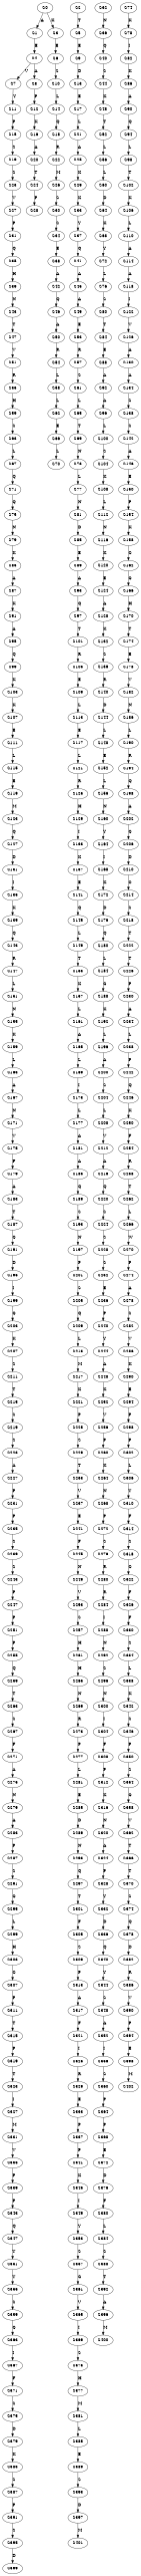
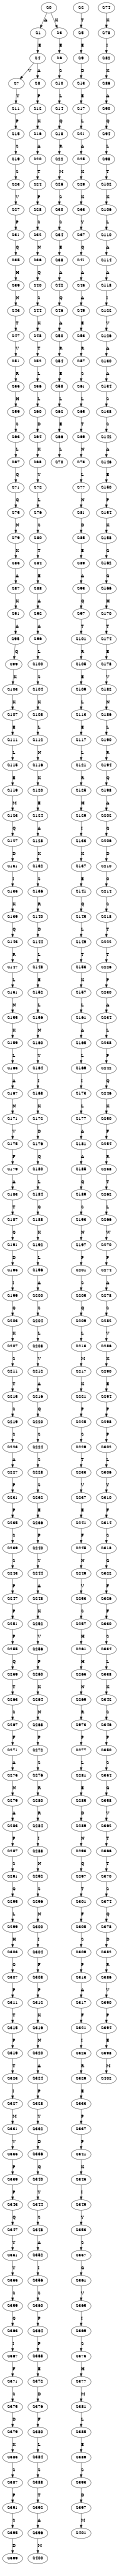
  strict digraph {
    S0
    S1
    S3
    S4
    S2
    S5
    S6
    S7
    S8
    S9
    S10
    S11
    S12
    S13
    S14
    S15
    S16
    S17
    S18
    S19
    S20
    S21
    S22
    S23
    S24
    S25
    S26
    S27
    S28
    S29
    S30
    S31
    S32
    S33
    S34
    S35
    S36
    S37
    S38
    S39
    S40
    S41
    S42
    S43
    S44
    S45
    S46
    S47
    S48
    S49
    S50
    S51
    S52
    S53
    S54
    S55
    S56
    S57
    S58
    S59
    S60
    S61
    S62
    S63
    S64
    S65
    S66
    S67
    S68
    S69
    S70
    S71
    S72
    S73
    S75
    S76
    S77
    S74
    S78
    S79
    S80
    S81
    S82
    S83
    S84
    S85
    S86
    S87
    S88
    S89
    S90
    S91
    S92
    S93
    S94
    S95
    S96
    S97
    S98
    S99
    S100
    S101
    S102
    S103
    S104
    S105
    S106
    S107
    S108
    S109
    S110
    S111
    S112
    S113
    S114
    S115
    S116
    S117
    S118
    S119
    S120
    S121
    S122
    S123
    S124
    S125
    S126
    S127
    S128
    S129
    S130
    S131
    S132
    S133
    S134
    S135
    S136
    S137
    S138
    S139
    S140
    S141
    S142
    S143
    S144
    S145
    S146
    S147
    S148
    S149
    S150
    S151
    S152
    S153
    S154
    S155
    S156
    S157
    S158
    S159
    S160
    S161
    S162
    S163
    S164
    S165
    S166
    S167
    S168
    S169
    S170
    S171
    S172
    S173
    S174
    S175
    S176
    S177
    S178
    S179
    S180
    S181
    S182
    S183
    S184
    S185
    S186
    S187
    S188
    S189
    S190
    S191
    S192
    S193
    S194
    S195
    S196
    S197
    S198
    S199
    S200
    S201
    S202
    S203
    S204
    S205
    S206
    S207
    S208
    S209
    S210
    S211
    S212
    S213
    S214
    S215
    S216
    S217
    S218
    S219
    S220
    S221
    S222
    S223
    S224
    S225
    S226
    S227
    S228
    S229
    S230
    S231
    S232
    S233
    S234
    S235
    S236
    S237
    S238
    S239
    S240
    S241
    S242
    S243
    S244
    S245
    S246
    S247
    S248
    S249
    S250
    S251
    S252
    S253
    S254
    S255
    S256
    S257
    S258
    S259
    S260
    S261
    S262
    S263
    S264
    S265
    S266
    S267
    S268
    S269
    S270
    S271
    S272
-   S273
+   S273 [label=S973]
    S274
    S275
    S276
    S277
    S278
    S279
    S280
    S281
    S282
    S283
    S284
    S285
    S286
    S287
    S288
    S289
    S290
    S291
    S292
    S293
    S294
    S295
    S296
    S297
    S298
    S299
    S300
    S301
    S302
    S303
    S304
    S305
    S306
    S307
    S308
    S309
    S310
    S311
    S312
    S313
    S314
    S315
    S316
    S317
    S318
    S319
    S320
    S321
    S322
    S323
    S324
    S325
    S326
    S327
    S328
    S329
    S330
    S331
    S332
    S333
    S334
    S335
    S336
    S337
    S338
    S339
    S340
    S341
    S342
    S343
    S344
    S345
    S346
    S347
    S348
    S349
    S350
    S351
    S352
    S353
    S354
    S355
    S356
    S357
    S358
    S359
    S360
    S361
    S362
    S363
    S364
    S365
    S366
    S367
    S368
    S369
    S370
    S371
    S372
    S373
    S374
    S375
    S376
    S377
    S378
    S379
    S380
    S381
    S382
    S383
    S384
    S385
    S386
    S387
    S388
    S389
    S390
    S391
    S392
    S393
    S394
    S395
    S396
    S397
    S398
    S399
    S400
    S401
    S402
    S0 -> S1 [label=A]
    S0 -> S3 [label=K]
    S1 -> S4 [label=E]
    S3 -> S6 [label=E]
    S4 -> S7 [label=V]
    S4 -> S8 [label=A]
    S2 -> S5 [label=T]
    S5 -> S9 [label=E]
    S6 -> S10 [label=S]
    S7 -> S11 [label=Y]
    S8 -> S12 [label=P]
    S9 -> S13 [label=D]
    S10 -> S14 [label=L]
    S11 -> S15 [label=P]
    S12 -> S16 [label=K]
    S13 -> S17 [label=E]
    S14 -> S18 [label=Q]
    S15 -> S19 [label=S]
    S16 -> S20 [label=A]
    S17 -> S21 [label=L]
    S18 -> S22 [label=R]
    S19 -> S23 [label=S]
    S20 -> S24 [label=T]
    S21 -> S25 [label=A]
    S22 -> S26 [label=M]
    S23 -> S27 [label=V]
    S24 -> S28 [label=P]
    S25 -> S29 [label=K]
    S26 -> S30 [label=S]
    S27 -> S31 [label=P]
+   S28 -> S32 [label=S]
    S29 -> S33 [label=K]
    S30 -> S34 [label=S]
    S31 -> S35 [label=Q]
    S32 -> S36 [label=N]
    S33 -> S37 [label=Y]
    S34 -> S38 [label=E]
    S35 -> S39 [label=H]
    S36 -> S40 [label=Q]
    S37 -> S41 [label=Q]
    S38 -> S42 [label=A]
    S39 -> S43 [label=N]
    S40 -> S44 [label=S]
    S41 -> S45 [label=A]
    S42 -> S46 [label=Q]
    S43 -> S47 [label=T]
    S44 -> S48 [label=K]
    S45 -> S49 [label=A]
    S46 -> S50 [label=A]
    S47 -> S51 [label=V]
    S48 -> S52 [label=T]
    S49 -> S53 [label=E]
    S50 -> S54 [label=R]
    S51 -> S55 [label=R]
    S52 -> S56 [label=L]
    S53 -> S57 [label=R]
-   S54 -> S58 [label=L]
+   S54 -> S58 [label=E]
    S55 -> S59 [label=H]
    S56 -> S60 [label=L]
    S57 -> S61 [label=S]
    S58 -> S62 [label=L]
    S59 -> S63 [label=S]
    S60 -> S64 [label=D]
    S61 -> S65 [label=L]
    S62 -> S66 [label=E]
    S63 -> S67 [label=L]
    S64 -> S68 [label=K]
    S65 -> S69 [label=T]
    S66 -> S70 [label=L]
    S67 -> S71 [label=Q]
    S68 -> S72 [label=Y]
    S69 -> S73 [label=N]
    S71 -> S75 [label=Q]
    S72 -> S76 [label=L]
    S73 -> S77 [label=L]
    S75 -> S79 [label=N]
    S76 -> S80 [label=S]
    S77 -> S81 [label=N]
    S74 -> S78 [label=K]
    S78 -> S82 [label=I]
    S79 -> S83 [label=K]
    S80 -> S84 [label=T]
    S81 -> S85 [label=D]
    S82 -> S86 [label=K]
    S83 -> S87 [label=A]
    S84 -> S88 [label=E]
    S85 -> S89 [label=E]
    S86 -> S90 [label=A]
    S87 -> S91 [label=K]
    S88 -> S92 [label=A]
    S89 -> S93 [label=A]
    S90 -> S94 [label=Q]
    S91 -> S95 [label=A]
    S92 -> S96 [label=A]
    S93 -> S97 [label=Q]
    S94 -> S98 [label=L]
    S95 -> S99 [label=Q]
    S96 -> S100 [label=L]
    S97 -> S101 [label=T]
    S98 -> S102 [label=T]
    S99 -> S103 [label=K]
    S100 -> S104 [label=S]
    S101 -> S105 [label=R]
    S102 -> S106 [label=K]
    S103 -> S107 [label=K]
    S104 -> S108 [label=K]
    S105 -> S109 [label=E]
    S106 -> S110 [label=L]
    S107 -> S111 [label=E]
    S108 -> S112 [label=L]
    S109 -> S113 [label=L]
    S110 -> S114 [label=A]
    S111 -> S115 [label=L]
    S112 -> S116 [label=N]
    S113 -> S117 [label=E]
    S114 -> S118 [label=A]
    S115 -> S119 [label=E]
    S116 -> S120 [label=K]
    S117 -> S121 [label=L]
    S118 -> S122 [label=I]
    S119 -> S123 [label=M]
    S120 -> S124 [label=E]
    S121 -> S125 [label=R]
    S122 -> S126 [label=V]
    S123 -> S127 [label=Q]
    S124 -> S128 [label=A]
    S125 -> S129 [label=H]
    S126 -> S130 [label=A]
    S127 -> S131 [label=D]
    S128 -> S132 [label=K]
    S129 -> S133 [label=I]
    S130 -> S134 [label=A]
    S131 -> S135 [label=I]
    S132 -> S136 [label=S]
    S133 -> S137 [label=K]
    S134 -> S138 [label=S]
    S135 -> S139 [label=K]
    S136 -> S140 [label=R]
    S137 -> S141 [label=E]
    S138 -> S142 [label=S]
    S139 -> S143 [label=Q]
    S140 -> S144 [label=D]
    S141 -> S145 [label=Q]
    S142 -> S146 [label=A]
    S143 -> S147 [label=R]
    S144 -> S148 [label=L]
    S145 -> S149 [label=L]
    S146 -> S150 [label=E]
    S147 -> S151 [label=L]
    S148 -> S152 [label=E]
    S149 -> S153 [label=T]
    S150 -> S154 [label=P]
    S151 -> S155 [label=N]
    S152 -> S156 [label=L]
    S153 -> S157 [label=K]
    S154 -> S158 [label=K]
    S155 -> S159 [label=K]
    S156 -> S160 [label=N]
    S157 -> S161 [label=L]
    S158 -> S162 [label=G]
    S159 -> S163 [label=L]
    S160 -> S164 [label=Y]
    S161 -> S165 [label=A]
    S162 -> S166 [label=G]
    S163 -> S167 [label=A]
    S164 -> S168 [label=I]
    S165 -> S169 [label=L]
    S166 -> S170 [label=H]
    S167 -> S171 [label=N]
    S168 -> S172 [label=K]
    S169 -> S173 [label=I]
    S170 -> S174 [label=T]
    S171 -> S175 [label=V]
    S172 -> S176 [label=D]
    S173 -> S177 [label=L]
    S174 -> S178 [label=E]
    S175 -> S179 [label=F]
    S176 -> S180 [label=Q]
    S177 -> S181 [label=A]
    S178 -> S182 [label=V]
    S179 -> S183 [label=A]
    S180 -> S184 [label=L]
    S181 -> S185 [label=A]
    S182 -> S186 [label=N]
    S183 -> S187 [label=T]
    S184 -> S188 [label=G]
    S185 -> S189 [label=Q]
    S186 -> S190 [label=L]
    S187 -> S191 [label=G]
    S188 -> S192 [label=K]
    S189 -> S193 [label=S]
    S190 -> S194 [label=R]
    S191 -> S195 [label=D]
    S192 -> S196 [label=L]
    S193 -> S197 [label=N]
    S194 -> S198 [label=Q]
    S195 -> S199 [label=I]
    S196 -> S200 [label=A]
    S197 -> S201 [label=P]
    S198 -> S202 [label=A]
    S199 -> S203 [label=G]
    S200 -> S204 [label=S]
    S201 -> S205 [label=S]
    S202 -> S206 [label=G]
    S203 -> S207 [label=K]
    S204 -> S208 [label=L]
    S205 -> S209 [label=Q]
    S206 -> S210 [label=D]
    S207 -> S211 [label=S]
    S208 -> S212 [label=V]
    S209 -> S213 [label=L]
    S210 -> S214 [label=C]
    S211 -> S215 [label=T]
    S212 -> S216 [label=A]
    S213 -> S217 [label=M]
    S214 -> S218 [label=S]
    S215 -> S219 [label=S]
    S216 -> S220 [label=Q]
    S217 -> S221 [label=K]
    S218 -> S222 [label=T]
    S219 -> S223 [label=S]
    S220 -> S224 [label=S]
    S221 -> S225 [label=P]
    S222 -> S226 [label=T]
    S223 -> S227 [label=A]
    S224 -> S228 [label=S]
    S225 -> S229 [label=S]
    S226 -> S230 [label=P]
    S227 -> S231 [label=P]
    S228 -> S232 [label=S]
    S229 -> S233 [label=T]
    S230 -> S234 [label=A]
    S231 -> S235 [label=P]
    S232 -> S236 [label=E]
    S233 -> S237 [label=V]
    S234 -> S238 [label=L]
    S235 -> S239 [label=S]
    S236 -> S240 [label=P]
    S237 -> S241 [label=E]
    S238 -> S242 [label=P]
    S239 -> S243 [label=S]
    S240 -> S244 [label=Y]
    S241 -> S245 [label=F]
    S242 -> S246 [label=Q]
    S243 -> S247 [label=P]
    S244 -> S248 [label=A]
    S245 -> S249 [label=N]
    S246 -> S250 [label=K]
    S247 -> S251 [label=P]
    S248 -> S252 [label=K]
    S249 -> S253 [label=V]
    S250 -> S254 [label=F]
    S251 -> S255 [label=P]
    S252 -> S256 [label=V]
    S253 -> S257 [label=S]
    S254 -> S258 [label=R]
    S255 -> S259 [label=Q]
    S256 -> S260 [label=P]
    S257 -> S261 [label=H]
    S258 -> S262 [label=T]
    S259 -> S263 [label=T]
    S260 -> S264 [label=K]
    S261 -> S265 [label=H]
    S262 -> S266 [label=L]
    S263 -> S267 [label=S]
    S264 -> S268 [label=N]
    S265 -> S269 [label=N]
    S266 -> S270 [label=W]
    S267 -> S271 [label=F]
    S268 -> S272 [label=P]
    S269 -> S273 [label=R]
    S270 -> S274 [label=P]
    S271 -> S275 [label=A]
    S272 -> S276 [label=S]
    S273 -> S277 [label=P]
    S274 -> S278 [label=A]
    S275 -> S279 [label=N]
    S276 -> S280 [label=R]
    S277 -> S281 [label=L]
    S278 -> S282 [label=S]
    S279 -> S283 [label=A]
    S280 -> S284 [label=R]
    S281 -> S285 [label=E]
    S282 -> S286 [label=V]
    S283 -> S287 [label=P]
    S284 -> S288 [label=I]
    S285 -> S289 [label=D]
    S286 -> S290 [label=K]
    S287 -> S291 [label=S]
    S288 -> S292 [label=N]
    S289 -> S293 [label=N]
    S290 -> S294 [label=E]
    S291 -> S295 [label=G]
    S292 -> S296 [label=S]
    S293 -> S297 [label=Q]
    S294 -> S298 [label=P]
    S295 -> S299 [label=L]
    S296 -> S300 [label=N]
    S297 -> S301 [label=T]
    S298 -> S302 [label=P]
    S299 -> S303 [label=H]
    S300 -> S304 [label=I]
    S301 -> S305 [label=F]
    S302 -> S306 [label=L]
    S303 -> S307 [label=G]
    S304 -> S308 [label=F]
    S305 -> S309 [label=S]
    S306 -> S310 [label=Y]
    S307 -> S311 [label=P]
    S308 -> S312 [label=P]
    S309 -> S313 [label=P]
    S310 -> S314 [label=F]
    S311 -> S315 [label=T]
    S312 -> S316 [label=K]
    S313 -> S317 [label=A]
    S314 -> S318 [label=S]
    S315 -> S319 [label=P]
    S316 -> S320 [label=N]
    S317 -> S321 [label=F]
    S318 -> S322 [label=G]
    S319 -> S323 [label=T]
    S320 -> S324 [label=A]
    S321 -> S325 [label=I]
    S322 -> S326 [label=F]
    S323 -> S327 [label=I]
    S324 -> S328 [label=P]
    S325 -> S329 [label=R]
    S326 -> S330 [label=F]
    S327 -> S331 [label=M]
    S328 -> S332 [label=Y]
    S329 -> S333 [label=E]
    S330 -> S334 [label=S]
    S331 -> S335 [label=V]
    S332 -> S336 [label=D]
    S333 -> S337 [label=P]
    S334 -> S338 [label=L]
    S335 -> S339 [label=P]
    S336 -> S340 [label=Q]
    S337 -> S341 [label=P]
    S338 -> S342 [label=K]
    S339 -> S343 [label=P]
    S340 -> S344 [label=Y]
    S341 -> S345 [label=K]
    S342 -> S346 [label=S]
    S343 -> S347 [label=Q]
    S344 -> S348 [label=S]
    S345 -> S349 [label=I]
    S346 -> S350 [label=P]
    S347 -> S351 [label=Y]
    S348 -> S352 [label=A]
    S349 -> S353 [label=Y]
    S350 -> S354 [label=S]
    S351 -> S355 [label=Y]
    S352 -> S356 [label=I]
    S353 -> S357 [label=S]
    S354 -> S358 [label=G]
    S355 -> S359 [label=S]
    S356 -> S360 [label=S]
    S357 -> S361 [label=G]
    S358 -> S362 [label=V]
    S359 -> S363 [label=G]
    S360 -> S364 [label=P]
    S361 -> S365 [label=V]
    S362 -> S366 [label=T]
    S363 -> S367 [label=I]
    S364 -> S368 [label=P]
    S365 -> S369 [label=I]
    S366 -> S370 [label=T]
    S367 -> S371 [label=F]
    S368 -> S372 [label=E]
    S369 -> S373 [label=S]
    S370 -> S374 [label=S]
    S371 -> S375 [label=S]
    S372 -> S376 [label=D]
    S373 -> S377 [label=H]
    S374 -> S378 [label=Q]
    S375 -> S379 [label=D]
    S376 -> S380 [label=F]
    S377 -> S381 [label=M]
    S378 -> S382 [label=D]
    S379 -> S383 [label=K]
    S380 -> S384 [label=L]
    S381 -> S385 [label=L]
    S382 -> S386 [label=R]
    S383 -> S387 [label=S]
    S384 -> S388 [label=S]
    S385 -> S389 [label=E]
    S386 -> S390 [label=V]
    S387 -> S391 [label=P]
    S388 -> S392 [label=T]
    S389 -> S393 [label=S]
    S390 -> S394 [label=P]
    S391 -> S395 [label=S]
    S392 -> S396 [label=A]
    S393 -> S397 [label=D]
    S394 -> S398 [label=E]
    S395 -> S399 [label=D]
    S396 -> S400 [label=M]
    S397 -> S401 [label=M]
    S398 -> S402 [label=M]
  }
